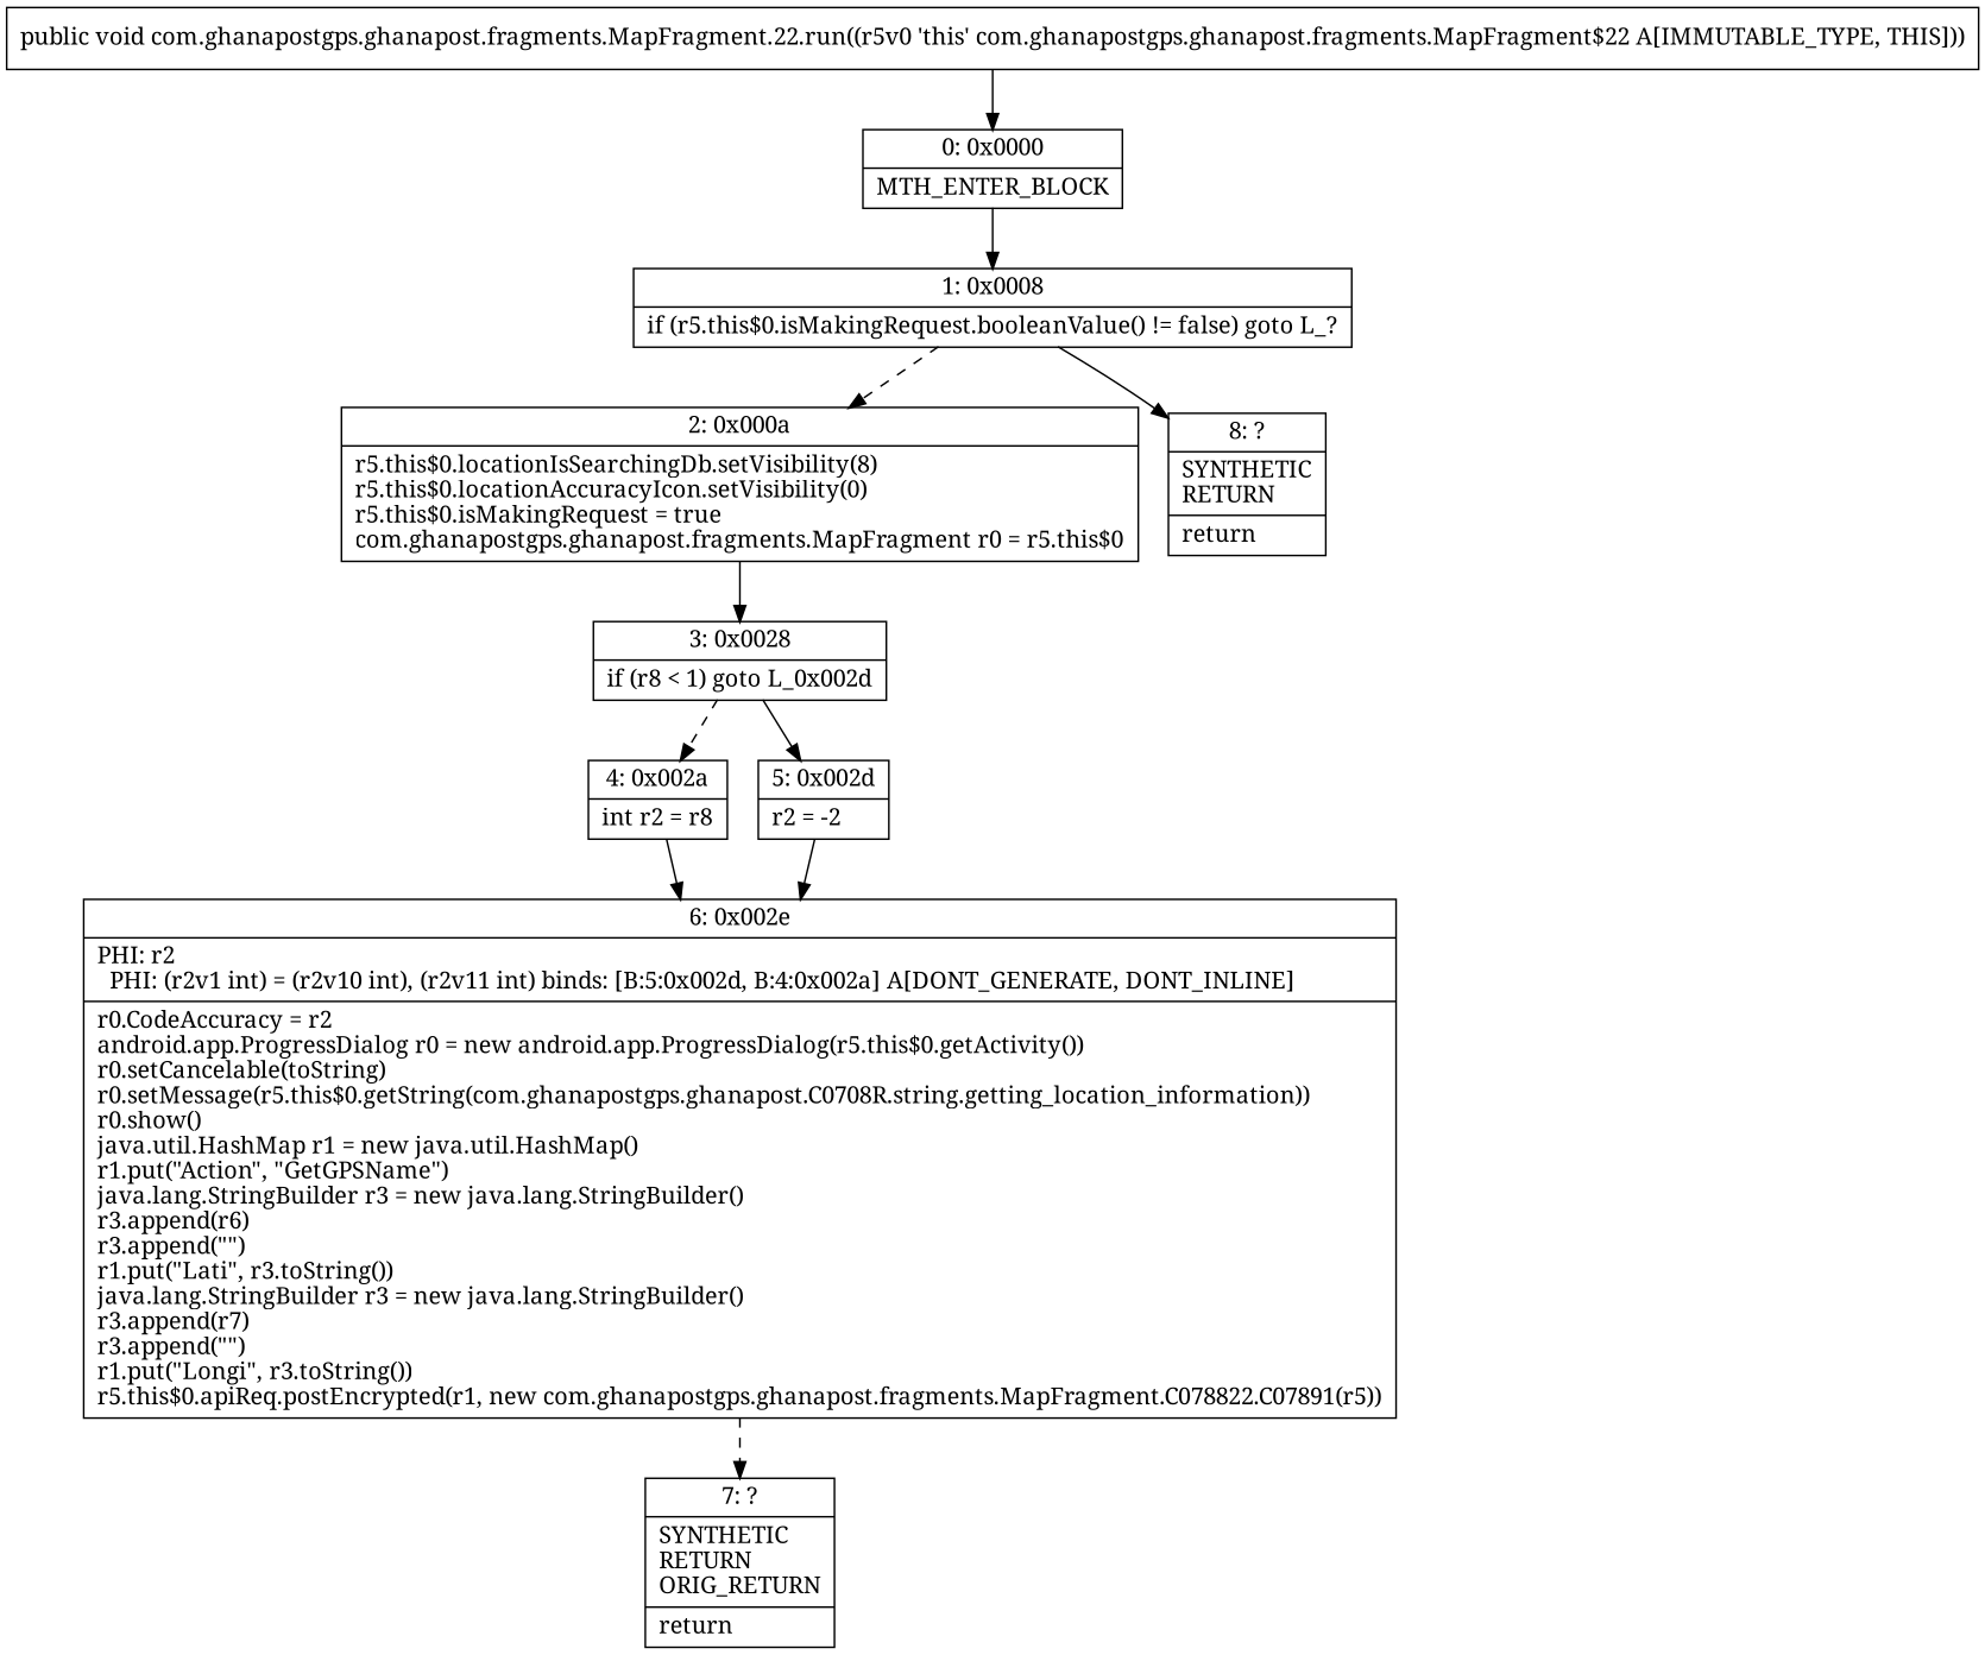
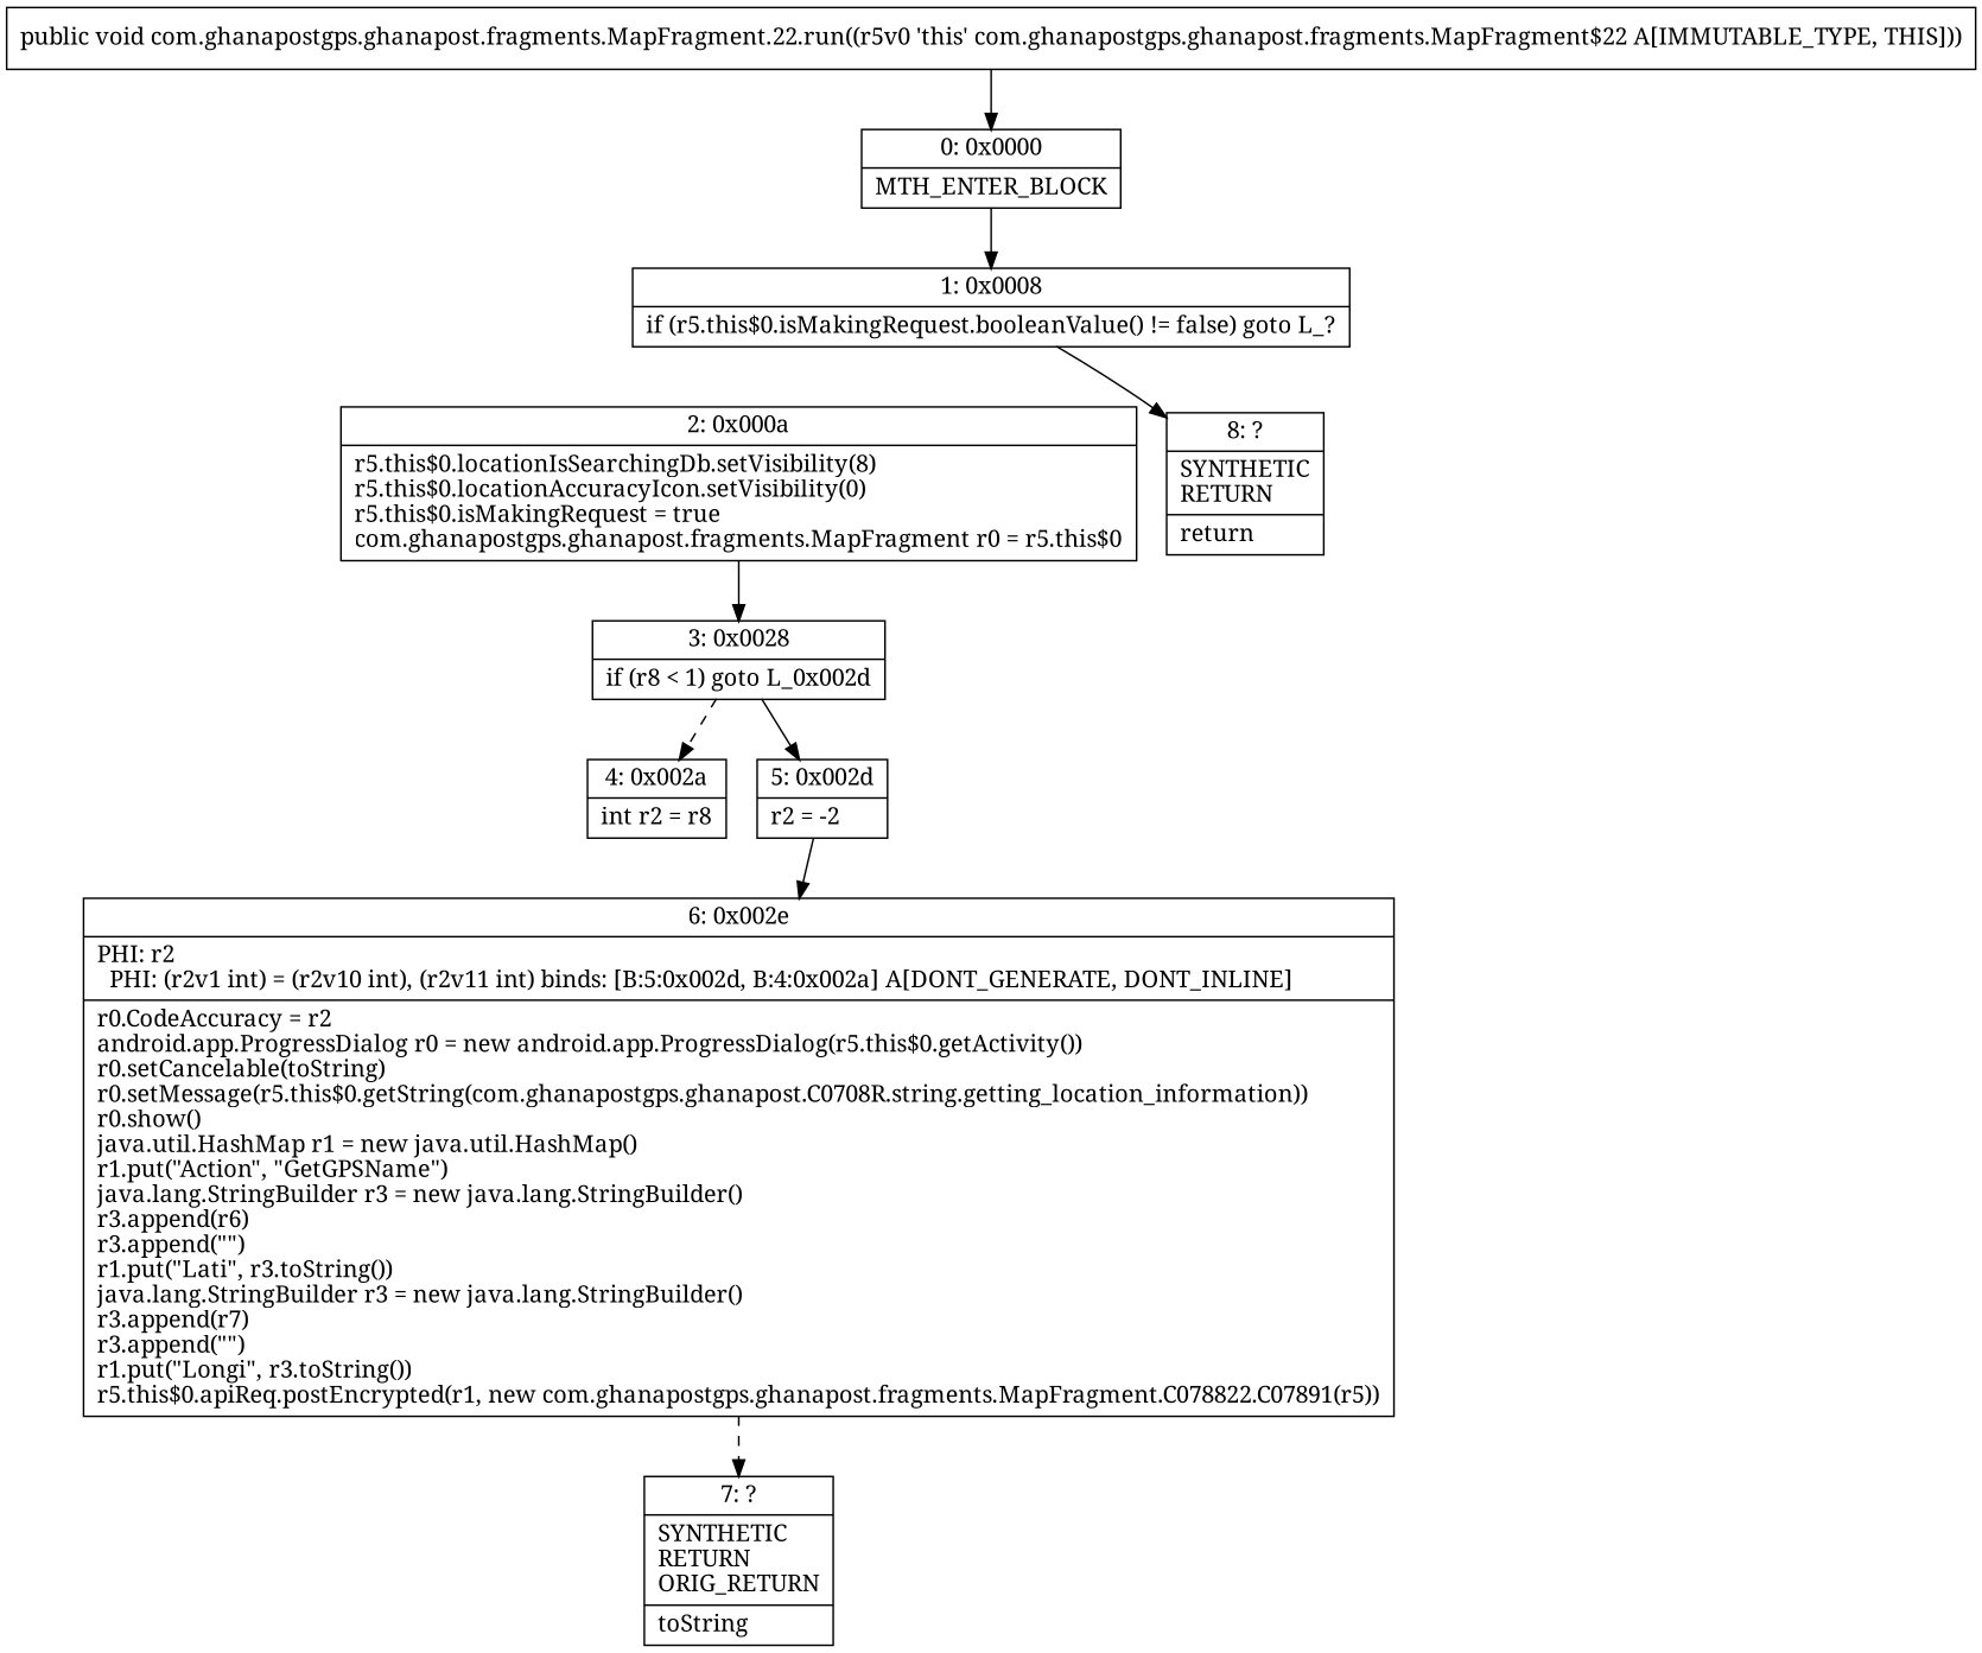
  digraph {
    fontname="Noto Serif"
    node [fontname="Noto Serif" shape=record]
    edge [fontname="Noto Serif"]
    n1 [label="{0\:\ 0x0000|MTH_ENTER_BLOCK\l}"]
    n2 [label="{1\:\ 0x0008|if (r5.this$0.isMakingRequest.booleanValue() != false) goto L_?\l}"]
    n3 [label="{2\:\ 0x000a|r5.this$0.locationIsSearchingDb.setVisibility(8)\lr5.this$0.locationAccuracyIcon.setVisibility(0)\lr5.this$0.isMakingRequest = true\lcom.ghanapostgps.ghanapost.fragments.MapFragment r0 = r5.this$0\l}"]
    n4 [label="{8\:\ ?|SYNTHETIC\lRETURN\l|return\l}"]
    n5 [label="{3\:\ 0x0028|if (r8 \< 1) goto L_0x002d\l}"]
    n6 [label="{4\:\ 0x002a|int r2 = r8\l}"]
    n7 [label="{5\:\ 0x002d|r2 = \-2\l}"]
    n8 [label="{6\:\ 0x002e|PHI: r2 \l  PHI: (r2v1 int) = (r2v10 int), (r2v11 int) binds: [B:5:0x002d, B:4:0x002a] A[DONT_GENERATE, DONT_INLINE]\l|r0.CodeAccuracy = r2\landroid.app.ProgressDialog r0 = new android.app.ProgressDialog(r5.this$0.getActivity())\lr0.setCancelable(toString)\lr0.setMessage(r5.this$0.getString(com.ghanapostgps.ghanapost.C0708R.string.getting_location_information))\lr0.show()\ljava.util.HashMap r1 = new java.util.HashMap()\lr1.put(\"Action\", \"GetGPSName\")\ljava.lang.StringBuilder r3 = new java.lang.StringBuilder()\lr3.append(r6)\lr3.append(\"\")\lr1.put(\"Lati\", r3.toString())\ljava.lang.StringBuilder r3 = new java.lang.StringBuilder()\lr3.append(r7)\lr3.append(\"\")\lr1.put(\"Longi\", r3.toString())\lr5.this$0.apiReq.postEncrypted(r1, new com.ghanapostgps.ghanapost.fragments.MapFragment.C078822.C07891(r5))\l}"]
-   n9 [label="{7\:\ ?|SYNTHETIC\lRETURN\lORIG_RETURN\l|return\l}"]
+   n9 [label="{7\:\ ?|SYNTHETIC\lRETURN\lORIG_RETURN\l|toString\l}"]
    n10 [label="{public void com.ghanapostgps.ghanapost.fragments.MapFragment.22.run((r5v0 'this' com.ghanapostgps.ghanapost.fragments.MapFragment$22 A[IMMUTABLE_TYPE, THIS])) }"]
    n1 -> n2
-   n2 -> n3 [style=dashed]
    n2 -> n4
    n3 -> n5
    n5 -> n6 [style=dashed]
    n5 -> n7
-   n6 -> n8
    n7 -> n8
    n8 -> n9 [style=dashed]
    n10 -> n1
  }
